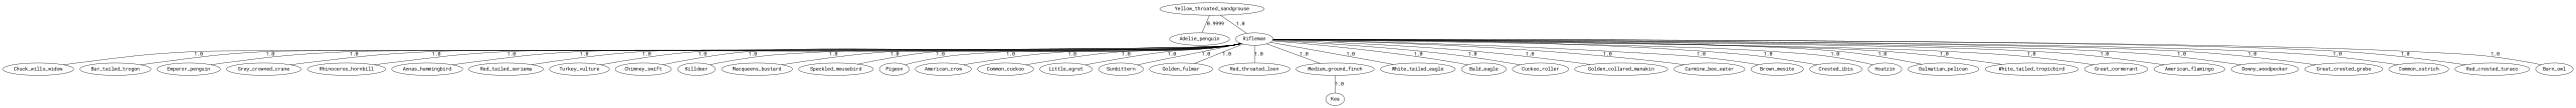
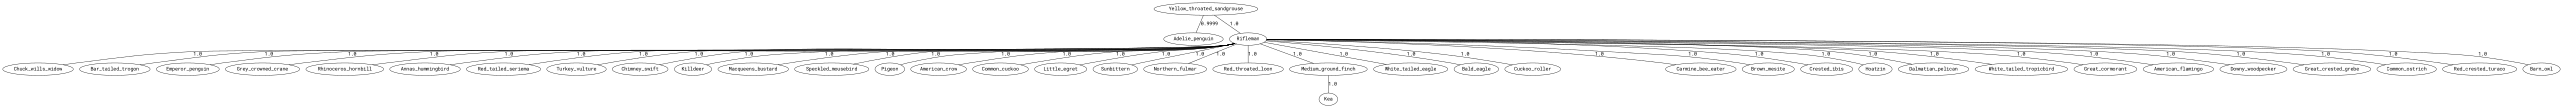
  strict graph {
    fontname="Roboto Mono"
    node [fontname="Roboto Mono"]
    edge [fontname="Roboto Mono"]
    Yellow_throated_sandgrouse
    Adelie_penguin
    Rifleman
    Chuck_wills_widow
    Bar_tailed_trogon
    Emperor_penguin
    Grey_crowned_crane
    Rhinoceros_hornbill
    Annas_hummingbird
    n10 [label=Red_tailed_seriema]
    Turkey_vulture
    Chimney_swift
    Killdeer
    Macqueens_bustard
    Speckled_mousebird
    Pigeon
    American_crow
    Common_cuckoo
    Little_egret
    Sunbittern
-   Northern_fulmar [label=Golden_fulmar]
+   Northern_fulmar
    Red_throated_loon
    Medium_ground_finch
    White_tailed_eagle
    Bald_eagle
    Cuckoo_roller
-   Golden_collared_manakin
    Carmine_bee_eater
    Brown_mesite
    Crested_ibis
    Hoatzin
    Dalmatian_pelican
    White_tailed_tropicbird
    Great_cormorant
    American_flamingo
    Downy_woodpecker
    Great_crested_grebe
    Common_ostrich
    Red_crested_turaco
    Barn_owl
    Kea
    Yellow_throated_sandgrouse -- Adelie_penguin [label=0.9999]
    Yellow_throated_sandgrouse -- Rifleman [label=1.0]
    Rifleman -- Chuck_wills_widow [label=1.0]
    Rifleman -- Bar_tailed_trogon [label=1.0]
    Rifleman -- Emperor_penguin [label=1.0]
    Rifleman -- Grey_crowned_crane [label=1.0]
    Rifleman -- Rhinoceros_hornbill [label=1.0]
    Rifleman -- Annas_hummingbird [label=1.0]
    Rifleman -- n10 [label=1.0]
    Rifleman -- Turkey_vulture [label=1.0]
    Rifleman -- Chimney_swift [label=1.0]
    Rifleman -- Killdeer [label=1.0]
    Rifleman -- Macqueens_bustard [label=1.0]
    Rifleman -- Speckled_mousebird [label=1.0]
    Rifleman -- Pigeon [label=1.0]
    Rifleman -- American_crow [label=1.0]
    Rifleman -- Common_cuckoo [label=1.0]
    Rifleman -- Little_egret [label=1.0]
    Rifleman -- Sunbittern [label=1.0]
    Rifleman -- Northern_fulmar [label=1.0]
    Rifleman -- Red_throated_loon [label=1.0]
    Rifleman -- Medium_ground_finch [label=1.0]
    Rifleman -- White_tailed_eagle [label=1.0]
    Rifleman -- Bald_eagle [label=1.0]
    Rifleman -- Cuckoo_roller [label=1.0]
-   Rifleman -- Golden_collared_manakin [label=1.0]
    Rifleman -- Carmine_bee_eater [label=1.0]
    Rifleman -- Brown_mesite [label=1.0]
    Rifleman -- Crested_ibis [label=1.0]
    Rifleman -- Hoatzin [label=1.0]
    Rifleman -- Dalmatian_pelican [label=1.0]
    Rifleman -- White_tailed_tropicbird [label=1.0]
    Rifleman -- Great_cormorant [label=1.0]
    Rifleman -- American_flamingo [label=1.0]
    Rifleman -- Downy_woodpecker [label=1.0]
    Rifleman -- Great_crested_grebe [label=1.0]
    Rifleman -- Common_ostrich [label=1.0]
    Rifleman -- Red_crested_turaco [label=1.0]
    Rifleman -- Barn_owl [label=1.0]
    Medium_ground_finch -- Kea [label=1.0]
  }
